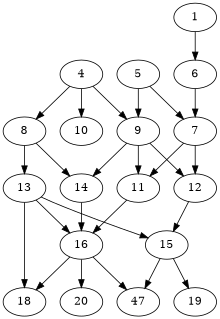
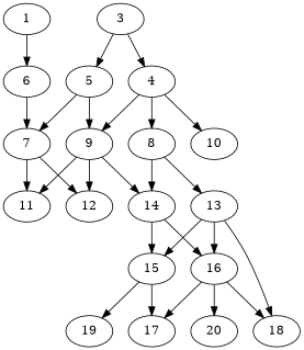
  digraph {
    node [alpha=0.17]
    1 [alpha=0.09 expect_size=36023296]
    6 [alpha=0.01 expect_size=13048832]
    7 [alpha=0.07 expect_size=11687936]
    11 [alpha=0.16 expect_size=34315264]
    12 [alpha=0.14 expect_size=9047040]
+   3 [expect_size=26652672]
    4 [alpha=0.18 expect_size=23028736]
    5 [expect_size=26733568]
    8 [expect_size=26948608]
    9 [alpha=0.04 expect_size=19355648]
    10 [alpha=0.08 expect_size=48024576]
    13 [alpha=0.12 expect_size=34251776]
    14 [alpha=0.19 expect_size=25994240]
    16 [alpha=0.18 expect_size=14688256]
    15 [alpha=0.10 expect_size=21886976]
    18 [expect_size=35098624]
-   17 [alpha=0.10 expect_size=17468416 label=47]
+   17 [alpha=0.10 expect_size=17468416]
    20 [alpha=0.16 expect_size=38435840]
    19 [alpha=0.10 expect_size=28568576]
    1 -> 6
    6 -> 7
    7 -> 11
    7 -> 12
-   11 -> 16
+   3 -> 4
+   3 -> 5
    4 -> 8
    4 -> 9
    4 -> 10
    5 -> 7
    5 -> 9
    8 -> 13
    8 -> 14
    9 -> 11
    9 -> 12
    9 -> 14
    13 -> 16
    13 -> 15
    13 -> 18
    14 -> 16
-   12 -> 15
+   14 -> 15
    16 -> 18
    16 -> 17
    16 -> 20
    15 -> 17
    15 -> 19
  }
